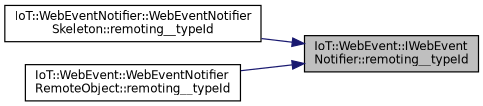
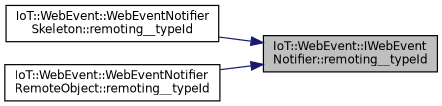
  digraph {
    rankdir=RL
    node [color=black fillcolor=white fontname=Helvetica fontsize=10 shape=record style=filled]
    edge [color=midnightblue dir=back fontname=Helvetica fontsize=10 labelfontname=Helvetica labelfontsize=10 style=solid]
    n1 [fillcolor=grey75 fontcolor=black height=0.2 label="IoT::WebEvent::IWebEvent\lNotifier::remoting__typeId" width=0.4]
-   n2 [height=0.2 label="IoT::WebEventNotifier::WebEventNotifier\lSkeleton::remoting__typeId" width=0.4]
+   n2 [height=0.2 label="IoT::WebEvent::WebEventNotifier\lSkeleton::remoting__typeId" width=0.4]
    n3 [height=0.2 label="IoT::WebEvent::WebEventNotifier\lRemoteObject::remoting__typeId" width=0.4]
    n1 -> n2
    n1 -> n3
  }
